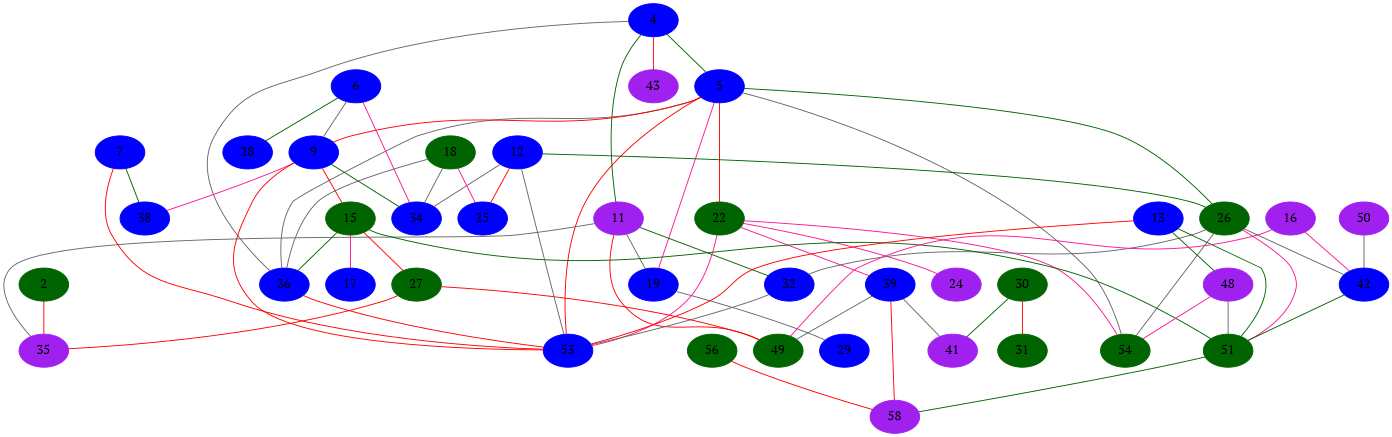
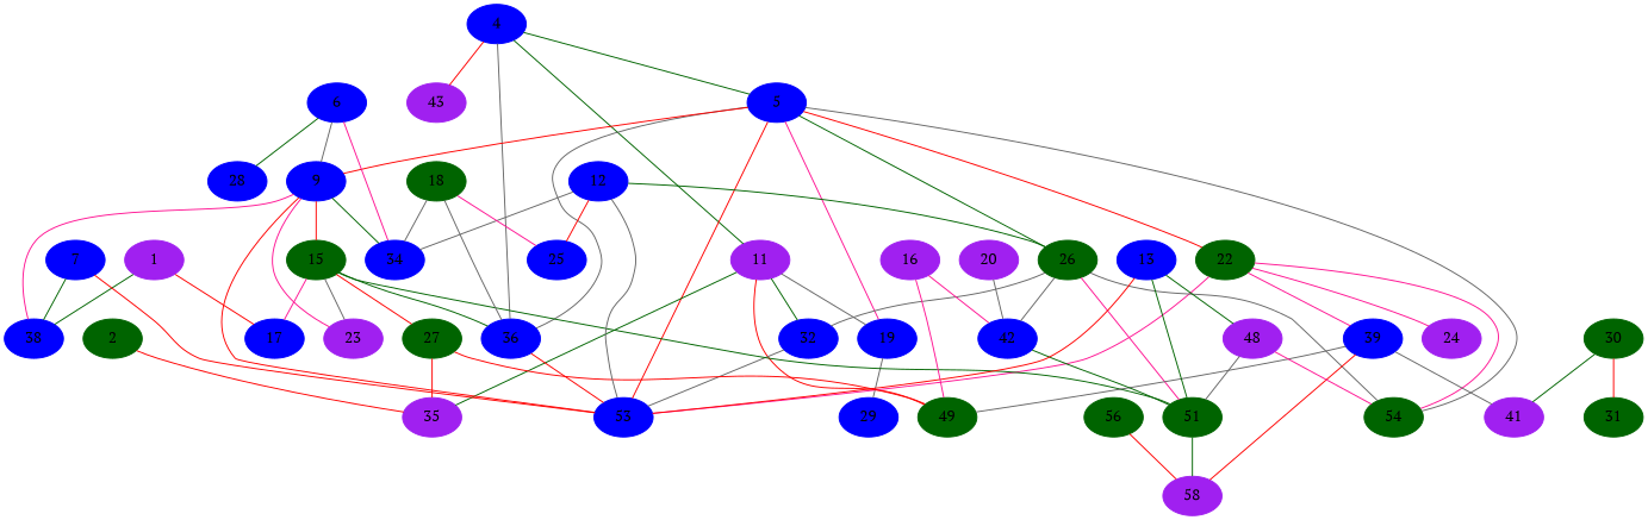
  graph {
    fontname="PT Serif"
    node [color=blue fontname="PT Serif" style=filled]
    edge [color=red fontname="PT Serif" weight=1.0]
+   1 [color=purple]
    17
    38
    2 [color=darkgreen]
    35 [color=purple]
    4
    5
    11 [color=purple]
    36
    43 [color=purple]
    9
    19
    22 [color=darkgreen]
    26 [color=darkgreen]
    53
    54 [color=darkgreen]
    32
    49 [color=darkgreen]
    34
    15 [color=darkgreen]
+   23 [color=purple]
    29
    24 [color=purple]
    39
    51 [color=darkgreen]
    42
    6
    28
    7
    27 [color=darkgreen]
    12
    25
    13
    48 [color=purple]
    58 [color=purple]
    16 [color=purple]
    18 [color=darkgreen]
-   20 [color=purple label=50]
+   20 [color=purple]
    n39 [color=purple label=41]
    30 [color=darkgreen]
    31 [color=darkgreen]
    56 [color=darkgreen]
+   1 -- 17
+   1 -- 38 [color=darkgreen]
    2 -- 35
    4 -- 5 [color=darkgreen]
    4 -- 11 [color=darkgreen]
    4 -- 36 [color=gray40]
    4 -- 43 [weight=2.0]
    5 -- 36 [color=gray40]
    5 -- 9
    5 -- 19 [color=deeppink]
    5 -- 22 [weight=2.0]
    5 -- 26 [color=darkgreen]
    5 -- 53 [weight=2.0]
    5 -- 54 [color=gray40]
-   11 -- 35 [color=gray40]
+   11 -- 35 [color=darkgreen]
    11 -- 19 [color=gray40]
    11 -- 32 [color=darkgreen]
    11 -- 49
    36 -- 53
    9 -- 38 [color=deeppink]
    9 -- 53
    9 -- 34 [color=darkgreen]
    9 -- 15
+   9 -- 23 [color=deeppink]
    19 -- 29 [color=gray40]
    22 -- 53 [color=deeppink weight=3.0]
    22 -- 54 [color=deeppink]
    22 -- 24 [color=deeppink]
    22 -- 39 [color=deeppink]
    26 -- 54 [color=gray40]
    26 -- 32 [color=gray40]
    26 -- 51 [color=deeppink]
    26 -- 42 [color=gray40]
    32 -- 53 [color=gray40]
    15 -- 17 [color=deeppink]
    15 -- 36 [color=darkgreen]
+   15 -- 23 [color=gray40]
    15 -- 51 [color=darkgreen]
    15 -- 27
    39 -- 49 [color=gray40]
    39 -- 58
    39 -- n39 [color=gray40]
    51 -- 58 [color=darkgreen]
    42 -- 51 [color=darkgreen]
    6 -- 9 [color=gray40]
    6 -- 34 [color=deeppink weight=2.0]
    6 -- 28 [color=darkgreen]
    7 -- 38 [color=darkgreen]
    7 -- 53
    27 -- 35
    27 -- 49
    12 -- 26 [color=darkgreen]
    12 -- 53 [color=gray40]
    12 -- 34 [color=gray40]
    12 -- 25
    13 -- 53
    13 -- 51 [color=darkgreen]
    13 -- 48 [color=darkgreen]
    48 -- 54 [color=deeppink]
    48 -- 51 [color=gray40 weight=2.0]
    16 -- 49 [color=deeppink weight=2.0]
    16 -- 42 [color=deeppink]
    18 -- 36 [color=gray40]
    18 -- 34 [color=gray40]
    18 -- 25 [color=deeppink weight=2.0]
    20 -- 42 [color=gray40]
    30 -- n39 [color=darkgreen]
    30 -- 31
    56 -- 58
  }
